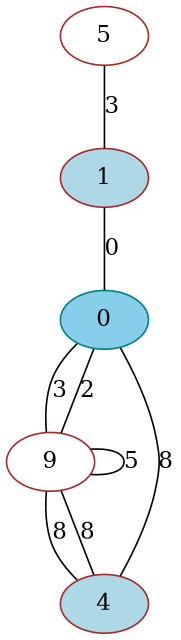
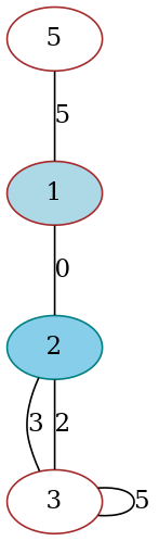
  graph {
    node [color=brown fillcolor=white style=filled weight=1]
    n1 [label=5]
    1 [fillcolor=lightblue]
-   2 [color=teal fillcolor=skyblue label=0]
-   3 [weight=2 label=9]
-   4 [fillcolor=lightblue weight=4]
-   n1 -- 1 [label=3]
+   2 [color=teal fillcolor=skyblue]
+   3 [weight=2]
+   n1 -- 1 [label=5]
    1 -- 2 [label=0]
    2 -- 3 [label=3]
    2 -- 3 [label=2]
-   2 -- 4 [label=8]
    3 -- 3 [label=5]
-   3 -- 4 [label=8]
-   3 -- 4 [label=8]
  }
